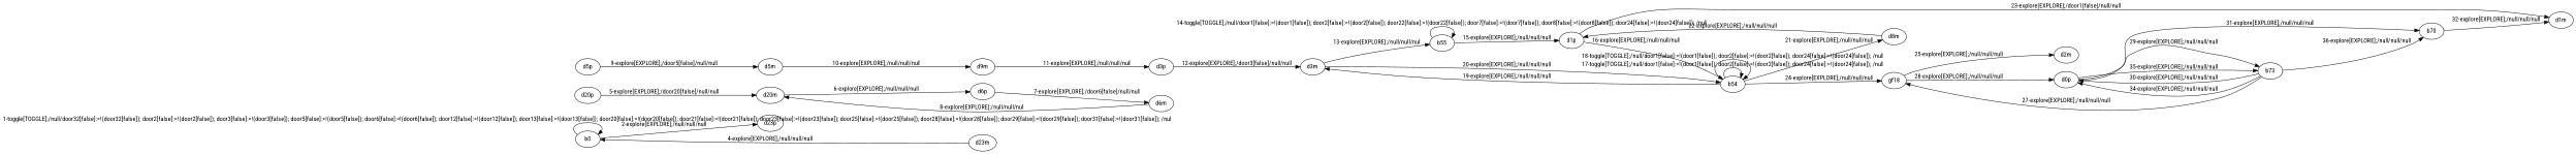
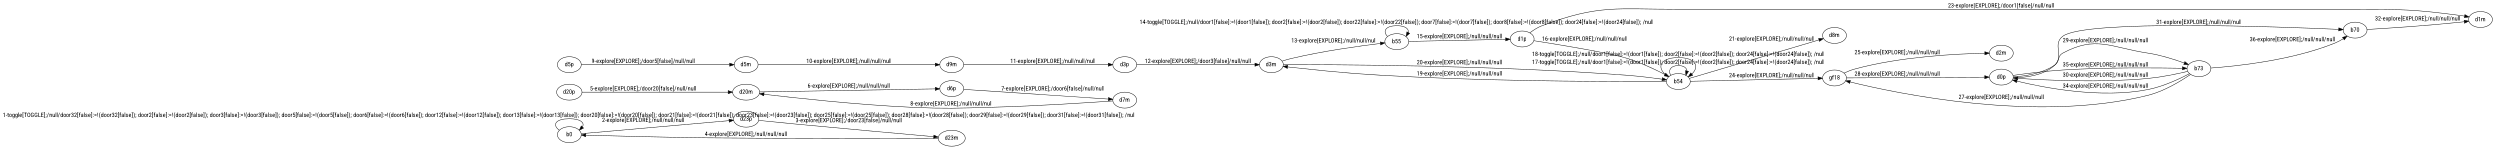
  digraph {
    fontname="Roboto Condensed"
    rankdir=LR
    node [fontname="Roboto Condensed"]
    edge [fontname="Roboto Condensed"]
    b0
    d23p
    d23m
    d20p
    d20m
    d6p
-   d6m
+   d6m [label=d7m]
    d5p
    d5m
    d9m
    d3p
    d3m
    b55
    b54
    d1p
    d8m
    gf18
    d1m
    d2m
    d0p
    b73
    n22 [label=b70]
    b0 -> b0 [label="1-toggle[TOGGLE];/null/door32[false]:=!(door32[false]); door2[false]:=!(door2[false]); door3[false]:=!(door3[false]); door5[false]:=!(door5[false]); door6[false]:=!(door6[false]); door12[false]:=!(door12[false]); door13[false]:=!(door13[false]); door20[false]:=!(door20[false]); door21[false]:=!(door21[false]); door23[false]:=!(door23[false]); door25[false]:=!(door25[false]); door28[false]:=!(door28[false]); door29[false]:=!(door29[false]); door31[false]:=!(door31[false]); /null"]
    b0 -> d23p [label="2-explore[EXPLORE];/null/null/null"]
+   d23p -> d23m [label="3-explore[EXPLORE];/door23[false]/null/null"]
    d23m -> b0 [label="4-explore[EXPLORE];/null/null/null"]
    d20p -> d20m [label="5-explore[EXPLORE];/door20[false]/null/null"]
    d20m -> d6p [label="6-explore[EXPLORE];/null/null/null"]
    d6p -> d6m [label="7-explore[EXPLORE];/door6[false]/null/null"]
    d6m -> d20m [label="8-explore[EXPLORE];/null/null/null"]
    d5p -> d5m [label="9-explore[EXPLORE];/door5[false]/null/null"]
    d5m -> d9m [label="10-explore[EXPLORE];/null/null/null"]
    d9m -> d3p [label="11-explore[EXPLORE];/null/null/null"]
    d3p -> d3m [label="12-explore[EXPLORE];/door3[false]/null/null"]
    d3m -> b55 [label="13-explore[EXPLORE];/null/null/null"]
    d3m -> b54 [label="20-explore[EXPLORE];/null/null/null"]
    b55 -> b55 [label="14-toggle[TOGGLE];/null/door1[false]:=!(door1[false]); door2[false]:=!(door2[false]); door22[false]:=!(door22[false]); door7[false]:=!(door7[false]); door8[false]:=!(door8[false]); door24[false]:=!(door24[false]); /null"]
    b55 -> d1p [label="15-explore[EXPLORE];/null/null/null"]
    b54 -> d3m [label="19-explore[EXPLORE];/null/null/null"]
    b54 -> b54 [label="17-toggle[TOGGLE];/null/door1[false]:=!(door1[false]); door2[false]:=!(door2[false]); door24[false]:=!(door24[false]); /null"]
    b54 -> b54 [label="18-toggle[TOGGLE];/null/door1[false]:=!(door1[false]); door2[false]:=!(door2[false]); door24[false]:=!(door24[false]); /null"]
    b54 -> d8m [label="21-explore[EXPLORE];/null/null/null"]
    b54 -> gf18 [label="24-explore[EXPLORE];/null/null/null"]
    d1p -> b54 [label="16-explore[EXPLORE];/null/null/null"]
    d1p -> d1m [label="23-explore[EXPLORE];/door1[false]/null/null"]
-   d8m -> d1p [label="22-explore[EXPLORE];/null/null/null"]
    gf18 -> d2m [label="25-explore[EXPLORE];/null/null/null"]
    gf18 -> d0p [label="28-explore[EXPLORE];/null/null/null"]
    d0p -> b73 [label="29-explore[EXPLORE];/null/null/null"]
    d0p -> b73 [label="35-explore[EXPLORE];/null/null/null"]
    d0p -> n22 [label="31-explore[EXPLORE];/null/null/null"]
    b73 -> gf18 [label="27-explore[EXPLORE];/null/null/null"]
    b73 -> d0p [label="30-explore[EXPLORE];/null/null/null"]
    b73 -> d0p [label="34-explore[EXPLORE];/null/null/null"]
    b73 -> n22 [label="36-explore[EXPLORE];/null/null/null"]
    n22 -> d1m [label="32-explore[EXPLORE];/null/null/null"]
  }
